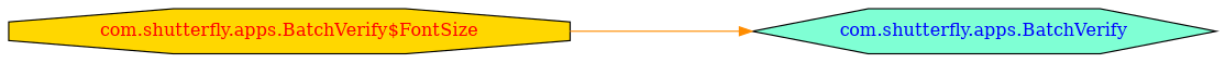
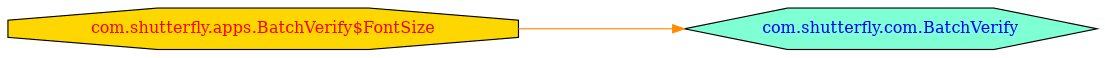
  digraph {
    concentrate=true
    rankdir=LR
    ranksep=2.0
    splines=ortho
    node [style=filled]
    "com.shutterfly.apps.BatchVerify$FontSize" [fontcolor=red fillcolor=gold shape=octagon]
-   "com.shutterfly.apps.BatchVerify" [fontcolor=blue fillcolor=aquamarine shape=hexagon]
+   "com.shutterfly.apps.BatchVerify" [fontcolor=blue fillcolor=aquamarine shape=hexagon label="com.shutterfly.com.BatchVerify"]
    "com.shutterfly.apps.BatchVerify$FontSize" -> "com.shutterfly.apps.BatchVerify" [color=darkorange]
  }
